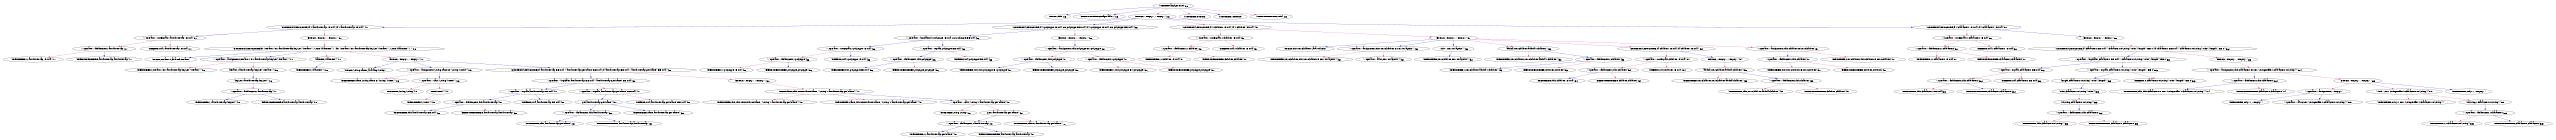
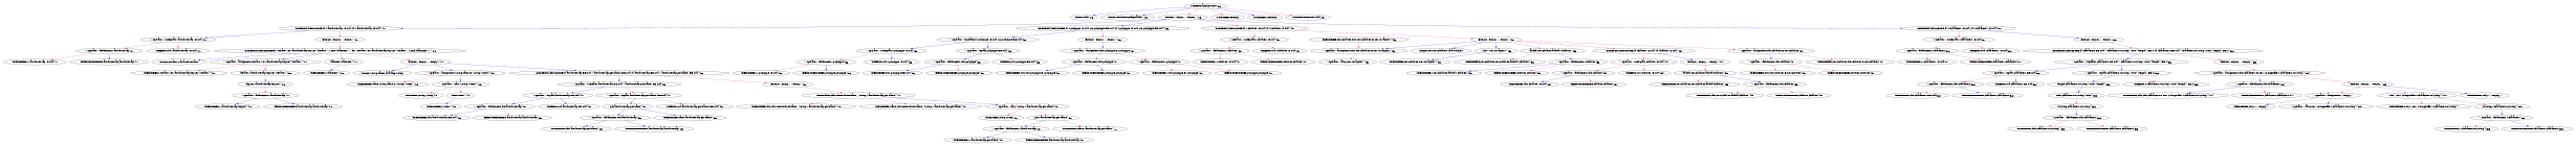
  digraph {
    edge [color=deeppink]
    n1 [label=<(METHOD,applyPreSet)<SUB>475</SUB>>]
    n2 [label=<(PARAM,this)<SUB>475</SUB>>]
    n3 [label=<(PARAM,RuntimeConfigurable r)<SUB>475</SUB>>]
    n4 [label=<(BLOCK,&lt;empty&gt;,&lt;empty&gt;)<SUB>475</SUB>>]
    n5 [label=<(MODIFIER,PUBLIC)>]
    n6 [label=<(MODIFIER,VIRTUAL)>]
    n7 [label=<(METHOD_RETURN,void)<SUB>475</SUB>>]
    n8 [label=<(CONTROL_STRUCTURE,if (r.attributeMap != null),if (r.attributeMap != null))<SUB>477</SUB>>]
    n9 [label=<(CONTROL_STRUCTURE,if (r.polyType != null &amp;&amp; polyType == null),if (r.polyType != null &amp;&amp; polyType == null))<SUB>486</SUB>>]
    n10 [label=<(CONTROL_STRUCTURE,if (r.children != null),if (r.children != null))<SUB>491</SUB>>]
    n11 [label=<(CONTROL_STRUCTURE,if (r.characters != null),if (r.characters != null))<SUB>501</SUB>>]
    n12 [label=<(&lt;operator&gt;.notEquals,r.attributeMap != null)<SUB>477</SUB>>]
    n13 [label=<(BLOCK,&lt;empty&gt;,&lt;empty&gt;)<SUB>477</SUB>>]
    n14 [label=<(&lt;operator&gt;.logicalAnd,r.polyType != null &amp;&amp; polyType == null)<SUB>486</SUB>>]
    n15 [label=<(BLOCK,&lt;empty&gt;,&lt;empty&gt;)<SUB>486</SUB>>]
    n16 [label=<(&lt;operator&gt;.notEquals,r.children != null)<SUB>491</SUB>>]
    n17 [label=<(BLOCK,&lt;empty&gt;,&lt;empty&gt;)<SUB>491</SUB>>]
    n18 [label=<(&lt;operator&gt;.notEquals,r.characters != null)<SUB>501</SUB>>]
    n19 [label=<(BLOCK,&lt;empty&gt;,&lt;empty&gt;)<SUB>501</SUB>>]
    n20 [label=<(&lt;operator&gt;.fieldAccess,r.attributeMap)<SUB>477</SUB>>]
    n21 [label=<(LITERAL,null,r.attributeMap != null)<SUB>477</SUB>>]
    n22 [label=<(CONTROL_STRUCTURE,for (Iterator i = r.attributeMap.keySet().iterator(); Some(i.hasNext()); ),for (Iterator i = r.attributeMap.keySet().iterator(); Some(i.hasNext()); ))<SUB>478</SUB>>]
    n23 [label=<(IDENTIFIER,r,r.attributeMap != null)<SUB>477</SUB>>]
    n24 [label=<(FIELD_IDENTIFIER,attributeMap,attributeMap)<SUB>477</SUB>>]
    n25 [label=<(LOCAL,Iterator i: java.util.Iterator)>]
    n26 [label=<(&lt;operator&gt;.assignment,Iterator i = r.attributeMap.keySet().iterator())<SUB>478</SUB>>]
    n27 [label=<(hasNext,i.hasNext())<SUB>478</SUB>>]
    n28 [label=<(BLOCK,&lt;empty&gt;,&lt;empty&gt;)<SUB>478</SUB>>]
    n29 [label=<(IDENTIFIER,i,Iterator i = r.attributeMap.keySet().iterator())<SUB>478</SUB>>]
    n30 [label=<(iterator,r.attributeMap.keySet().iterator())<SUB>408</SUB>>]
    n31 [label=<(IDENTIFIER,i,i.hasNext())<SUB>478</SUB>>]
    n32 [label=<(LOCAL,String name: java.lang.String)>]
    n33 [label=<(&lt;operator&gt;.assignment,String name = (String) i.next())<SUB>479</SUB>>]
    n34 [label=<(CONTROL_STRUCTURE,if (attributeMap == null || attributeMap.get(name) == null),if (attributeMap == null || attributeMap.get(name) == null))<SUB>480</SUB>>]
    n35 [label=<(keySet,r.attributeMap.keySet())<SUB>478</SUB>>]
    n36 [label=<(&lt;operator&gt;.fieldAccess,r.attributeMap)<SUB>478</SUB>>]
    n37 [label=<(IDENTIFIER,r,r.attributeMap.keySet())<SUB>478</SUB>>]
    n38 [label=<(FIELD_IDENTIFIER,attributeMap,attributeMap)<SUB>478</SUB>>]
    n39 [label=<(IDENTIFIER,name,String name = (String) i.next())<SUB>479</SUB>>]
    n40 [label=<(&lt;operator&gt;.cast,(String) i.next())<SUB>479</SUB>>]
    n41 [label=<(&lt;operator&gt;.logicalOr,attributeMap == null || attributeMap.get(name) == null)<SUB>480</SUB>>]
    n42 [label=<(BLOCK,&lt;empty&gt;,&lt;empty&gt;)<SUB>480</SUB>>]
    n43 [label=<(TYPE_REF,String,String)<SUB>479</SUB>>]
    n44 [label=<(next,i.next())<SUB>479</SUB>>]
    n45 [label=<(IDENTIFIER,i,i.next())<SUB>479</SUB>>]
    n46 [label=<(&lt;operator&gt;.equals,attributeMap == null)<SUB>480</SUB>>]
    n47 [label=<(&lt;operator&gt;.equals,attributeMap.get(name) == null)<SUB>480</SUB>>]
    n48 [label=<(setAttribute,this.setAttribute(name, (String) r.attributeMap.get(name)))<SUB>481</SUB>>]
    n49 [label=<(&lt;operator&gt;.fieldAccess,this.attributeMap)<SUB>480</SUB>>]
    n50 [label=<(LITERAL,null,attributeMap == null)<SUB>480</SUB>>]
    n51 [label=<(get,attributeMap.get(name))<SUB>480</SUB>>]
    n52 [label=<(LITERAL,null,attributeMap.get(name) == null)<SUB>480</SUB>>]
    n53 [label=<(IDENTIFIER,this,attributeMap == null)<SUB>480</SUB>>]
    n54 [label=<(FIELD_IDENTIFIER,attributeMap,attributeMap)<SUB>480</SUB>>]
    n55 [label=<(&lt;operator&gt;.fieldAccess,this.attributeMap)<SUB>480</SUB>>]
    n56 [label=<(IDENTIFIER,name,attributeMap.get(name))<SUB>480</SUB>>]
    n57 [label=<(IDENTIFIER,this,attributeMap.get(name))<SUB>480</SUB>>]
    n58 [label=<(FIELD_IDENTIFIER,attributeMap,attributeMap)<SUB>480</SUB>>]
    n59 [label=<(IDENTIFIER,this,this.setAttribute(name, (String) r.attributeMap.get(name)))<SUB>481</SUB>>]
    n60 [label=<(IDENTIFIER,name,this.setAttribute(name, (String) r.attributeMap.get(name)))<SUB>481</SUB>>]
    n61 [label=<(&lt;operator&gt;.cast,(String) r.attributeMap.get(name))<SUB>481</SUB>>]
    n62 [label=<(TYPE_REF,String,String)<SUB>481</SUB>>]
    n63 [label=<(get,r.attributeMap.get(name))<SUB>481</SUB>>]
    n64 [label=<(&lt;operator&gt;.fieldAccess,r.attributeMap)<SUB>481</SUB>>]
    n65 [label=<(IDENTIFIER,name,r.attributeMap.get(name))<SUB>781</SUB>>]
    n66 [label=<(IDENTIFIER,r,r.attributeMap.get(name))<SUB>481</SUB>>]
    n67 [label=<(FIELD_IDENTIFIER,attributeMap,attributeMap)<SUB>481</SUB>>]
    n68 [label=<(&lt;operator&gt;.notEquals,r.polyType != null)<SUB>486</SUB>>]
    n69 [label=<(&lt;operator&gt;.equals,polyType == null)<SUB>486</SUB>>]
    n70 [label=<(&lt;operator&gt;.assignment,this.polyType = r.polyType)<SUB>487</SUB>>]
    n71 [label=<(&lt;operator&gt;.fieldAccess,r.polyType)<SUB>486</SUB>>]
    n72 [label=<(LITERAL,null,r.polyType != null)<SUB>486</SUB>>]
    n73 [label=<(&lt;operator&gt;.fieldAccess,this.polyType)<SUB>486</SUB>>]
    n74 [label=<(LITERAL,null,polyType == null)<SUB>486</SUB>>]
    n75 [label=<(IDENTIFIER,r,r.polyType != null)<SUB>486</SUB>>]
    n76 [label=<(FIELD_IDENTIFIER,polyType,polyType)<SUB>486</SUB>>]
    n77 [label=<(IDENTIFIER,this,polyType == null)<SUB>486</SUB>>]
    n78 [label=<(FIELD_IDENTIFIER,polyType,polyType)<SUB>486</SUB>>]
    n79 [label=<(&lt;operator&gt;.fieldAccess,this.polyType)<SUB>487</SUB>>]
    n80 [label=<(&lt;operator&gt;.fieldAccess,r.polyType)<SUB>487</SUB>>]
    n81 [label=<(IDENTIFIER,this,this.polyType = r.polyType)<SUB>487</SUB>>]
    n82 [label=<(FIELD_IDENTIFIER,polyType,polyType)<SUB>487</SUB>>]
    n83 [label=<(IDENTIFIER,r,this.polyType = r.polyType)<SUB>487</SUB>>]
    n84 [label=<(FIELD_IDENTIFIER,polyType,polyType)<SUB>487</SUB>>]
    n85 [label=<(&lt;operator&gt;.fieldAccess,r.children)<SUB>491</SUB>>]
    n86 [label=<(LITERAL,null,r.children != null)<SUB>491</SUB>>]
    n87 [label=<(LOCAL,List newChildren: java.util.List)>]
    n88 [label=<(&lt;operator&gt;.assignment,List newChildren = new ArrayList())<SUB>492</SUB>>]
    n89 [label=<(&lt;init&gt;,new ArrayList())<SUB>492</SUB>>]
    n90 [label=<(addAll,newChildren.addAll(r.children))<SUB>493</SUB>>]
    n91 [label=<(CONTROL_STRUCTURE,if (children != null),if (children != null))<SUB>494</SUB>>]
    n92 [label=<(&lt;operator&gt;.assignment,this.children = newChildren)<SUB>497</SUB>>]
    n93 [label=<(IDENTIFIER,r,r.children != null)<SUB>491</SUB>>]
    n94 [label=<(FIELD_IDENTIFIER,children,children)<SUB>491</SUB>>]
    n95 [label=<(IDENTIFIER,newChildren,List newChildren = new ArrayList())<SUB>492</SUB>>]
    n96 [label=<(&lt;operator&gt;.alloc,new ArrayList())<SUB>492</SUB>>]
    n97 [label=<(IDENTIFIER,newChildren,new ArrayList())<SUB>492</SUB>>]
    n98 [label=<(IDENTIFIER,newChildren,newChildren.addAll(r.children))<SUB>493</SUB>>]
    n99 [label=<(&lt;operator&gt;.fieldAccess,r.children)<SUB>493</SUB>>]
    n100 [label=<(&lt;operator&gt;.notEquals,children != null)<SUB>494</SUB>>]
    n101 [label=<(BLOCK,&lt;empty&gt;,&lt;empty&gt;)<SUB>494</SUB>>]
    n102 [label=<(&lt;operator&gt;.fieldAccess,this.children)<SUB>497</SUB>>]
    n103 [label=<(IDENTIFIER,newChildren,this.children = newChildren)<SUB>497</SUB>>]
    n104 [label=<(IDENTIFIER,r,newChildren.addAll(r.children))<SUB>493</SUB>>]
    n105 [label=<(FIELD_IDENTIFIER,children,children)<SUB>493</SUB>>]
    n106 [label=<(&lt;operator&gt;.fieldAccess,this.children)<SUB>494</SUB>>]
    n107 [label=<(LITERAL,null,children != null)<SUB>494</SUB>>]
    n108 [label=<(addAll,newChildren.addAll(children))<SUB>495</SUB>>]
    n109 [label=<(IDENTIFIER,this,children != null)<SUB>494</SUB>>]
    n110 [label=<(FIELD_IDENTIFIER,children,children)<SUB>494</SUB>>]
    n111 [label=<(IDENTIFIER,newChildren,newChildren.addAll(children))<SUB>495</SUB>>]
    n112 [label=<(&lt;operator&gt;.fieldAccess,this.children)<SUB>495</SUB>>]
    n113 [label=<(IDENTIFIER,this,newChildren.addAll(children))<SUB>495</SUB>>]
    n114 [label=<(FIELD_IDENTIFIER,children,children)<SUB>495</SUB>>]
    n115 [label=<(IDENTIFIER,this,this.children = newChildren)<SUB>497</SUB>>]
    n116 [label=<(FIELD_IDENTIFIER,children,children)<SUB>497</SUB>>]
    n117 [label=<(&lt;operator&gt;.fieldAccess,r.characters)<SUB>501</SUB>>]
    n118 [label=<(LITERAL,null,r.characters != null)<SUB>501</SUB>>]
    n119 [label=<(CONTROL_STRUCTURE,if (characters == null || characters.toString().trim().length() == 0),if (characters == null || characters.toString().trim().length() == 0))<SUB>502</SUB>>]
    n120 [label=<(IDENTIFIER,r,r.characters != null)<SUB>501</SUB>>]
    n121 [label=<(FIELD_IDENTIFIER,characters,characters)<SUB>501</SUB>>]
    n122 [label=<(&lt;operator&gt;.logicalOr,characters == null || characters.toString().trim().length() == 0)<SUB>502</SUB>>]
    n123 [label=<(BLOCK,&lt;empty&gt;,&lt;empty&gt;)<SUB>503</SUB>>]
    n124 [label=<(&lt;operator&gt;.equals,characters == null)<SUB>502</SUB>>]
    n125 [label=<(&lt;operator&gt;.equals,characters.toString().trim().length() == 0)<SUB>503</SUB>>]
    n126 [label=<(&lt;operator&gt;.assignment,this.characters = new StringBuffer(r.characters.toString()))<SUB>504</SUB>>]
    n127 [label=<(&lt;operator&gt;.fieldAccess,this.characters)<SUB>502</SUB>>]
    n128 [label=<(LITERAL,null,characters == null)<SUB>502</SUB>>]
    n129 [label=<(length,characters.toString().trim().length())<SUB>503</SUB>>]
    n130 [label=<(LITERAL,0,characters.toString().trim().length() == 0)<SUB>503</SUB>>]
    n131 [label=<(IDENTIFIER,this,characters == null)<SUB>502</SUB>>]
    n132 [label=<(FIELD_IDENTIFIER,characters,characters)<SUB>502</SUB>>]
    n133 [label=<(trim,characters.toString().trim())<SUB>503</SUB>>]
    n134 [label=<(toString,characters.toString())<SUB>503</SUB>>]
    n135 [label=<(&lt;operator&gt;.fieldAccess,this.characters)<SUB>503</SUB>>]
    n136 [label=<(IDENTIFIER,this,characters.toString())<SUB>503</SUB>>]
    n137 [label=<(FIELD_IDENTIFIER,characters,characters)<SUB>503</SUB>>]
    n138 [label=<(&lt;operator&gt;.fieldAccess,this.characters)<SUB>504</SUB>>]
    n139 [label=<(BLOCK,&lt;empty&gt;,&lt;empty&gt;)<SUB>505</SUB>>]
    n140 [label=<(IDENTIFIER,this,this.characters = new StringBuffer(r.characters.toString()))<SUB>504</SUB>>]
    n141 [label=<(FIELD_IDENTIFIER,characters,characters)<SUB>504</SUB>>]
    n142 [label=<(&lt;operator&gt;.assignment,&lt;empty&gt;)>]
    n143 [label=<(&lt;init&gt;,new StringBuffer(r.characters.toString()))<SUB>505</SUB>>]
    n144 [label=<(IDENTIFIER,$obj11,&lt;empty&gt;)>]
    n145 [label=<(IDENTIFIER,$obj11,&lt;empty&gt;)>]
    n146 [label=<(&lt;operator&gt;.alloc,new StringBuffer(r.characters.toString()))<SUB>505</SUB>>]
    n147 [label=<(IDENTIFIER,$obj11,new StringBuffer(r.characters.toString()))>]
    n148 [label=<(toString,r.characters.toString())<SUB>505</SUB>>]
    n149 [label=<(&lt;operator&gt;.fieldAccess,r.characters)<SUB>505</SUB>>]
    n150 [label=<(IDENTIFIER,r,r.characters.toString())<SUB>505</SUB>>]
    n151 [label=<(FIELD_IDENTIFIER,characters,characters)<SUB>505</SUB>>]
    n1 -> n2 [color=blue]
    n1 -> n3 [color=blue]
    n1 -> n4
    n1 -> n5
    n1 -> n6 [color=blue]
    n1 -> n7
    n4 -> n8 [color=blue]
    n4 -> n9 [color=blue]
    n4 -> n10
    n4 -> n11 [color=blue]
    n8 -> n12 [color=blue]
    n8 -> n13
    n9 -> n14 [color=blue]
    n9 -> n15
    n10 -> n16
    n10 -> n17
    n11 -> n18
    n11 -> n19 [color=blue]
    n12 -> n20
    n12 -> n21
    n13 -> n22
    n14 -> n68 [color=blue]
    n14 -> n69 [color=blue]
    n15 -> n70 [color=blue]
    n16 -> n85
    n16 -> n86
    n17 -> n87 [color=blue]
    n17 -> n88 [color=blue]
    n17 -> n89 [color=blue]
    n17 -> n90
    n17 -> n91
    n17 -> n92
    n18 -> n117
    n18 -> n118
    n19 -> n119
    n20 -> n23
    n20 -> n24 [color=blue]
    n22 -> n25 [color=blue]
    n22 -> n26 [color=blue]
    n22 -> n27
    n22 -> n28
    n26 -> n29
    n26 -> n30
    n27 -> n31 [color=blue]
    n28 -> n32 [color=blue]
    n28 -> n33 [color=blue]
    n28 -> n34 [color=blue]
    n30 -> n35 [color=blue]
    n33 -> n39
    n33 -> n40 [color=blue]
    n34 -> n41 [color=blue]
    n34 -> n42
    n35 -> n36
    n36 -> n37 [color=blue]
    n36 -> n38 [color=blue]
    n40 -> n43
    n40 -> n44
    n41 -> n46 [color=blue]
    n41 -> n47
    n42 -> n48
-   n44 -> n45
+   n44 -> n45 [color=blue]
    n46 -> n49 [color=blue]
    n46 -> n50 [color=blue]
    n47 -> n51 [color=blue]
    n47 -> n52
    n48 -> n59
    n48 -> n60
    n48 -> n61 [color=blue]
    n49 -> n53 [color=blue]
    n49 -> n54
    n51 -> n55 [color=blue]
    n51 -> n56 [color=blue]
    n55 -> n57 [color=blue]
    n55 -> n58 [color=blue]
    n61 -> n62
    n61 -> n63
    n63 -> n64 [color=blue]
    n63 -> n65
    n64 -> n66 [color=blue]
    n64 -> n67 [color=blue]
    n68 -> n71
    n68 -> n72 [color=blue]
    n69 -> n73 [color=blue]
    n69 -> n74
    n70 -> n79
    n70 -> n80
    n71 -> n75
    n71 -> n76 [color=blue]
    n73 -> n77 [color=blue]
    n73 -> n78
    n79 -> n81 [color=blue]
    n79 -> n82 [color=blue]
    n80 -> n83
    n80 -> n84
    n85 -> n93
    n85 -> n94
-   n88 -> n95
+   n95 -> n88
    n88 -> n96
    n89 -> n97 [color=blue]
    n90 -> n98
    n90 -> n99 [color=blue]
    n91 -> n100
    n91 -> n101 [color=blue]
    n92 -> n102 [color=blue]
    n92 -> n103
    n99 -> n104 [color=blue]
    n99 -> n105
    n100 -> n106
    n100 -> n107
    n101 -> n108
    n102 -> n115
    n102 -> n116
    n106 -> n109 [color=blue]
    n106 -> n110
    n108 -> n111
    n108 -> n112 [color=blue]
    n112 -> n113
    n112 -> n114
    n117 -> n120
    n117 -> n121
    n119 -> n122 [color=blue]
    n119 -> n123
    n122 -> n124 [color=blue]
    n122 -> n125 [color=blue]
    n123 -> n126
    n124 -> n127
    n124 -> n128
    n125 -> n129 [color=blue]
    n125 -> n130
    n126 -> n138 [color=blue]
    n126 -> n139
    n127 -> n131
    n127 -> n132 [color=blue]
    n129 -> n133 [color=blue]
    n133 -> n134
    n134 -> n135 [color=blue]
    n135 -> n136
    n135 -> n137
    n138 -> n140 [color=blue]
    n138 -> n141
    n139 -> n142
    n139 -> n143
    n139 -> n144 [color=blue]
    n142 -> n145 [color=blue]
    n142 -> n146 [color=blue]
    n143 -> n147
    n143 -> n148
    n148 -> n149 [color=blue]
    n149 -> n150
    n149 -> n151 [color=blue]
  }
